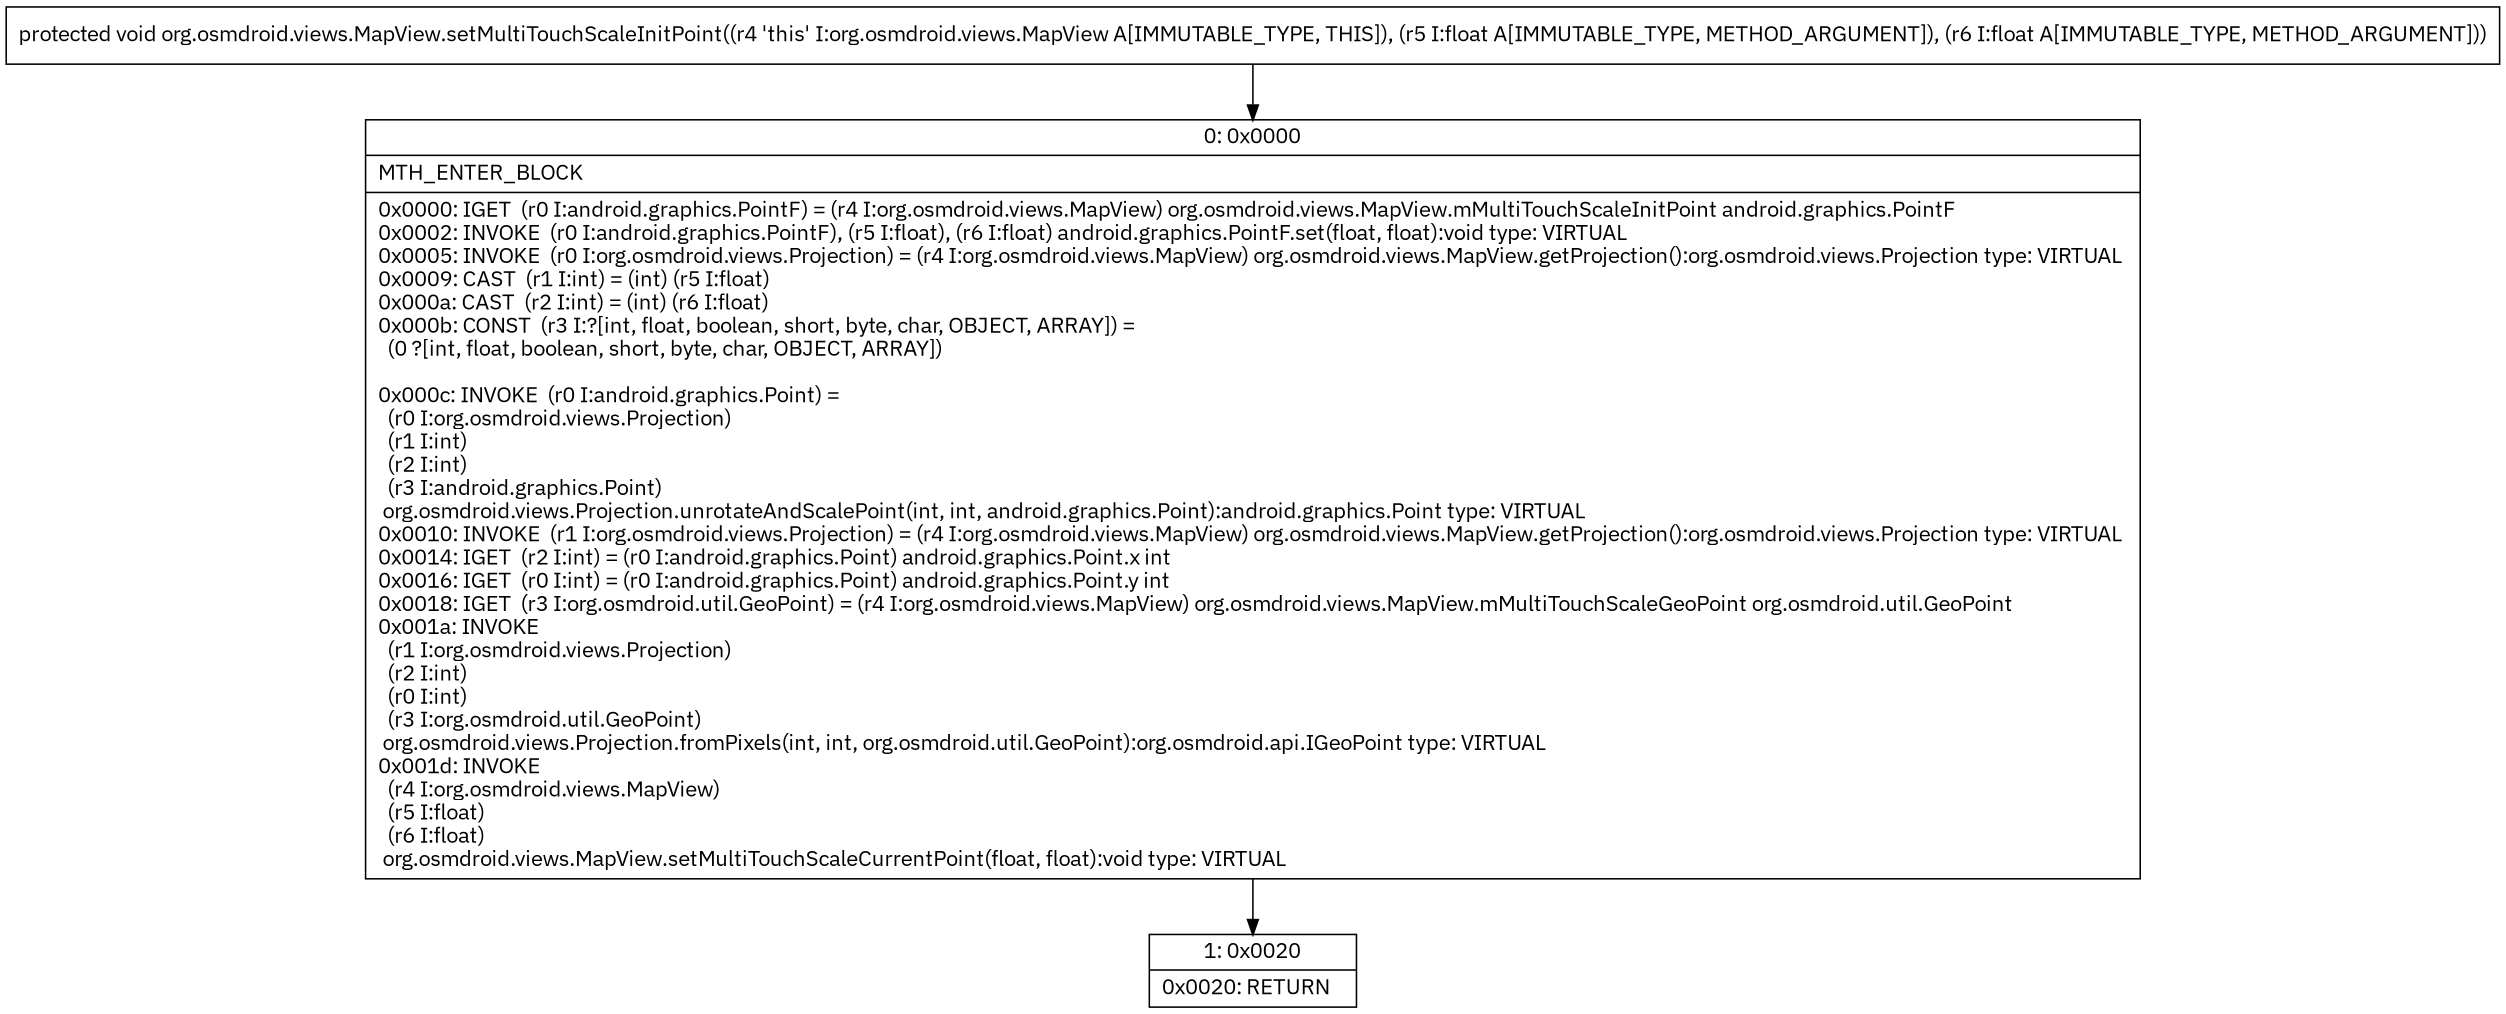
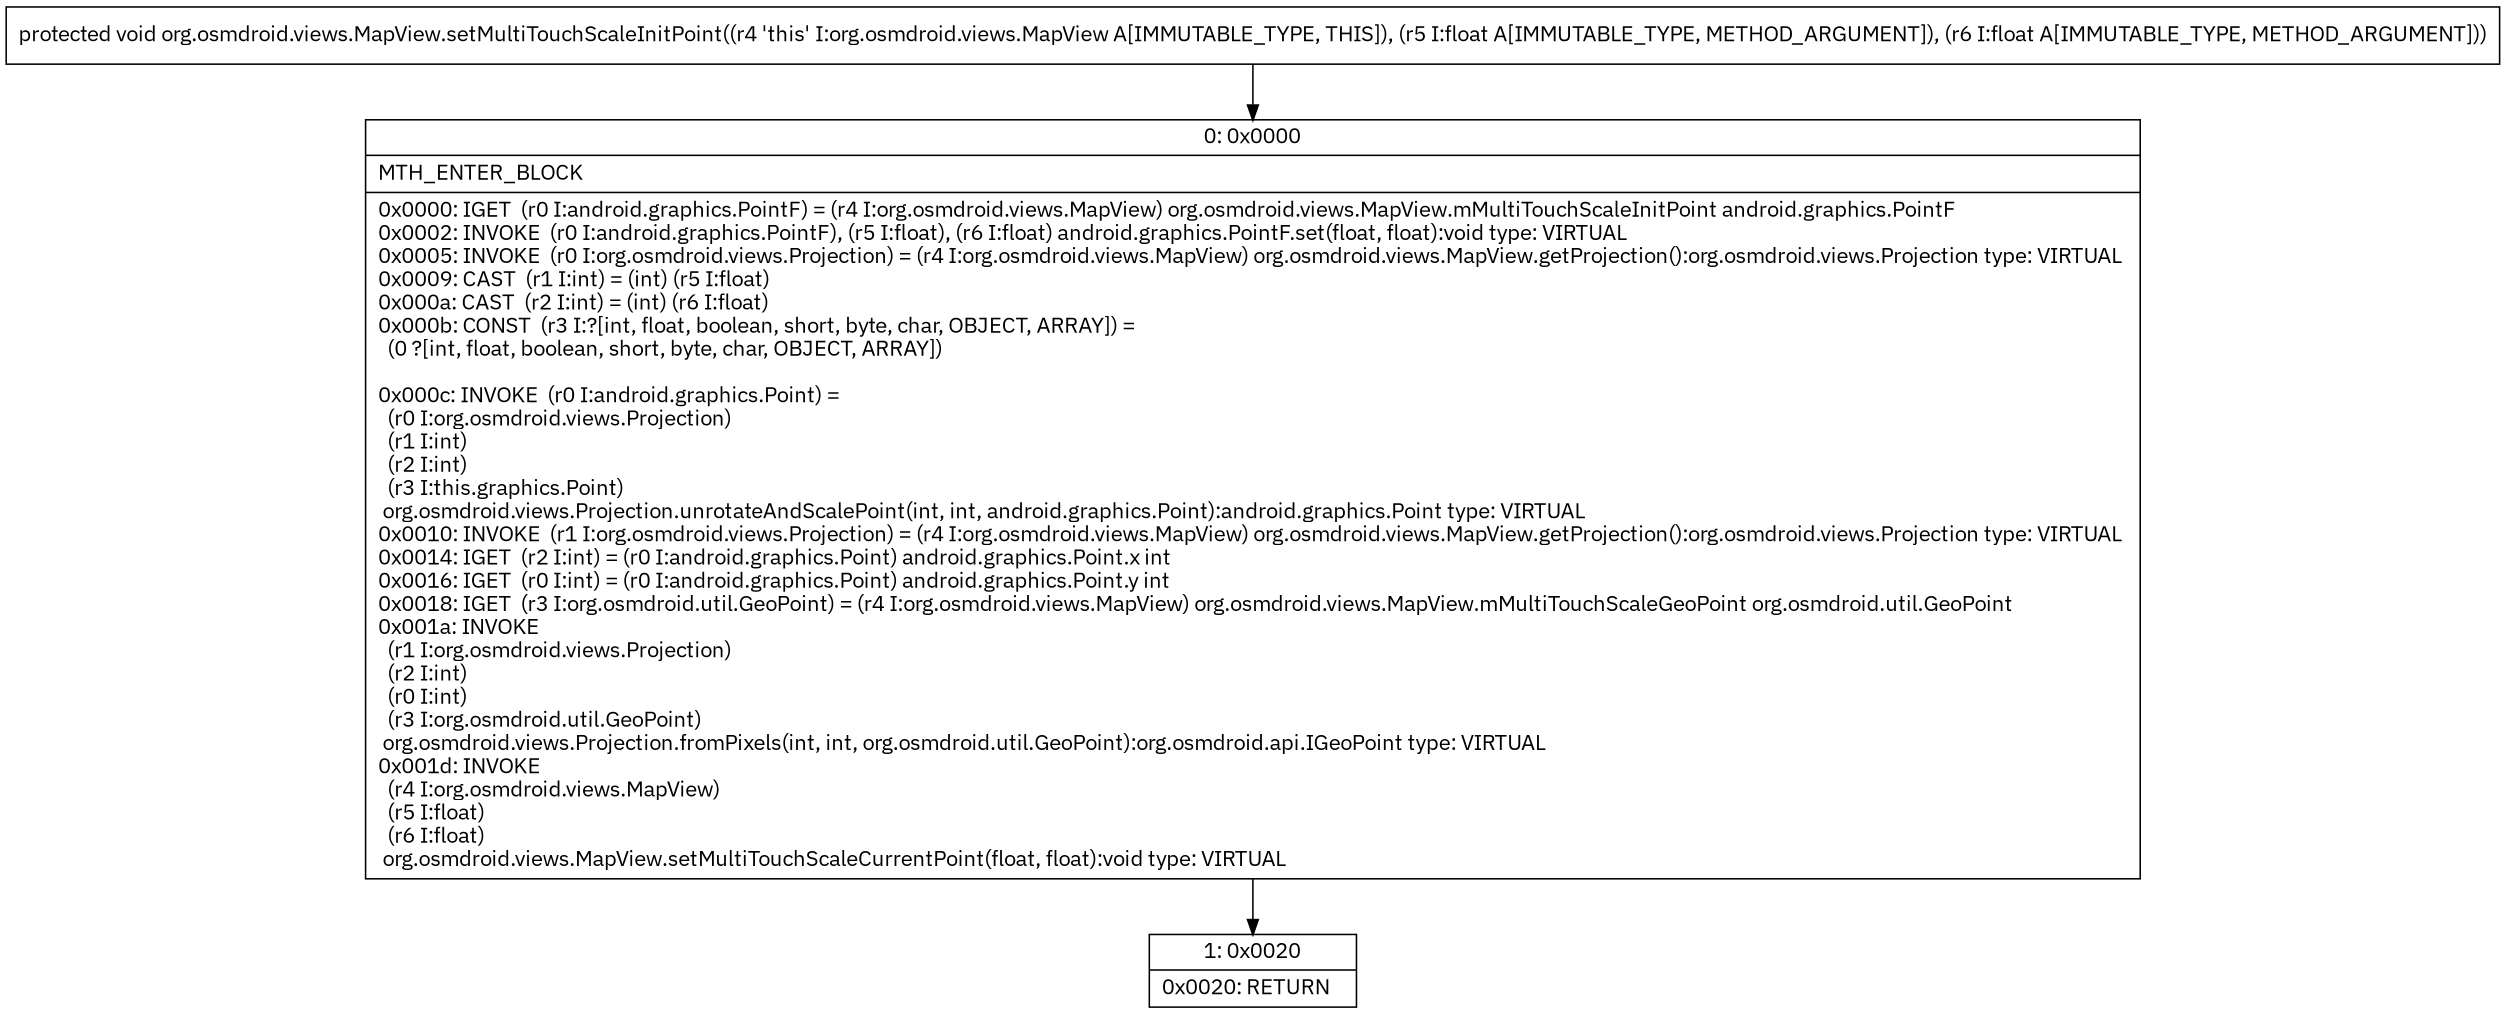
  digraph {
    fontname="IBM Plex Sans"
    node [shape=record fontname="IBM Plex Sans"]
    edge [fontname="IBM Plex Sans"]
-   n1 [label="{0\:\ 0x0000|MTH_ENTER_BLOCK\l|0x0000: IGET  (r0 I:android.graphics.PointF) = (r4 I:org.osmdroid.views.MapView) org.osmdroid.views.MapView.mMultiTouchScaleInitPoint android.graphics.PointF \l0x0002: INVOKE  (r0 I:android.graphics.PointF), (r5 I:float), (r6 I:float) android.graphics.PointF.set(float, float):void type: VIRTUAL \l0x0005: INVOKE  (r0 I:org.osmdroid.views.Projection) = (r4 I:org.osmdroid.views.MapView) org.osmdroid.views.MapView.getProjection():org.osmdroid.views.Projection type: VIRTUAL \l0x0009: CAST  (r1 I:int) = (int) (r5 I:float) \l0x000a: CAST  (r2 I:int) = (int) (r6 I:float) \l0x000b: CONST  (r3 I:?[int, float, boolean, short, byte, char, OBJECT, ARRAY]) = \l  (0 ?[int, float, boolean, short, byte, char, OBJECT, ARRAY])\l \l0x000c: INVOKE  (r0 I:android.graphics.Point) = \l  (r0 I:org.osmdroid.views.Projection)\l  (r1 I:int)\l  (r2 I:int)\l  (r3 I:android.graphics.Point)\l org.osmdroid.views.Projection.unrotateAndScalePoint(int, int, android.graphics.Point):android.graphics.Point type: VIRTUAL \l0x0010: INVOKE  (r1 I:org.osmdroid.views.Projection) = (r4 I:org.osmdroid.views.MapView) org.osmdroid.views.MapView.getProjection():org.osmdroid.views.Projection type: VIRTUAL \l0x0014: IGET  (r2 I:int) = (r0 I:android.graphics.Point) android.graphics.Point.x int \l0x0016: IGET  (r0 I:int) = (r0 I:android.graphics.Point) android.graphics.Point.y int \l0x0018: IGET  (r3 I:org.osmdroid.util.GeoPoint) = (r4 I:org.osmdroid.views.MapView) org.osmdroid.views.MapView.mMultiTouchScaleGeoPoint org.osmdroid.util.GeoPoint \l0x001a: INVOKE  \l  (r1 I:org.osmdroid.views.Projection)\l  (r2 I:int)\l  (r0 I:int)\l  (r3 I:org.osmdroid.util.GeoPoint)\l org.osmdroid.views.Projection.fromPixels(int, int, org.osmdroid.util.GeoPoint):org.osmdroid.api.IGeoPoint type: VIRTUAL \l0x001d: INVOKE  \l  (r4 I:org.osmdroid.views.MapView)\l  (r5 I:float)\l  (r6 I:float)\l org.osmdroid.views.MapView.setMultiTouchScaleCurrentPoint(float, float):void type: VIRTUAL \l}"]
+   n1 [label="{0\:\ 0x0000|MTH_ENTER_BLOCK\l|0x0000: IGET  (r0 I:android.graphics.PointF) = (r4 I:org.osmdroid.views.MapView) org.osmdroid.views.MapView.mMultiTouchScaleInitPoint android.graphics.PointF \l0x0002: INVOKE  (r0 I:android.graphics.PointF), (r5 I:float), (r6 I:float) android.graphics.PointF.set(float, float):void type: VIRTUAL \l0x0005: INVOKE  (r0 I:org.osmdroid.views.Projection) = (r4 I:org.osmdroid.views.MapView) org.osmdroid.views.MapView.getProjection():org.osmdroid.views.Projection type: VIRTUAL \l0x0009: CAST  (r1 I:int) = (int) (r5 I:float) \l0x000a: CAST  (r2 I:int) = (int) (r6 I:float) \l0x000b: CONST  (r3 I:?[int, float, boolean, short, byte, char, OBJECT, ARRAY]) = \l  (0 ?[int, float, boolean, short, byte, char, OBJECT, ARRAY])\l \l0x000c: INVOKE  (r0 I:android.graphics.Point) = \l  (r0 I:org.osmdroid.views.Projection)\l  (r1 I:int)\l  (r2 I:int)\l  (r3 I:this.graphics.Point)\l org.osmdroid.views.Projection.unrotateAndScalePoint(int, int, android.graphics.Point):android.graphics.Point type: VIRTUAL \l0x0010: INVOKE  (r1 I:org.osmdroid.views.Projection) = (r4 I:org.osmdroid.views.MapView) org.osmdroid.views.MapView.getProjection():org.osmdroid.views.Projection type: VIRTUAL \l0x0014: IGET  (r2 I:int) = (r0 I:android.graphics.Point) android.graphics.Point.x int \l0x0016: IGET  (r0 I:int) = (r0 I:android.graphics.Point) android.graphics.Point.y int \l0x0018: IGET  (r3 I:org.osmdroid.util.GeoPoint) = (r4 I:org.osmdroid.views.MapView) org.osmdroid.views.MapView.mMultiTouchScaleGeoPoint org.osmdroid.util.GeoPoint \l0x001a: INVOKE  \l  (r1 I:org.osmdroid.views.Projection)\l  (r2 I:int)\l  (r0 I:int)\l  (r3 I:org.osmdroid.util.GeoPoint)\l org.osmdroid.views.Projection.fromPixels(int, int, org.osmdroid.util.GeoPoint):org.osmdroid.api.IGeoPoint type: VIRTUAL \l0x001d: INVOKE  \l  (r4 I:org.osmdroid.views.MapView)\l  (r5 I:float)\l  (r6 I:float)\l org.osmdroid.views.MapView.setMultiTouchScaleCurrentPoint(float, float):void type: VIRTUAL \l}"]
    n2 [label="{1\:\ 0x0020|0x0020: RETURN   \l}"]
    n3 [label="{protected void org.osmdroid.views.MapView.setMultiTouchScaleInitPoint((r4 'this' I:org.osmdroid.views.MapView A[IMMUTABLE_TYPE, THIS]), (r5 I:float A[IMMUTABLE_TYPE, METHOD_ARGUMENT]), (r6 I:float A[IMMUTABLE_TYPE, METHOD_ARGUMENT])) }"]
    n1 -> n2
    n3 -> n1
  }
